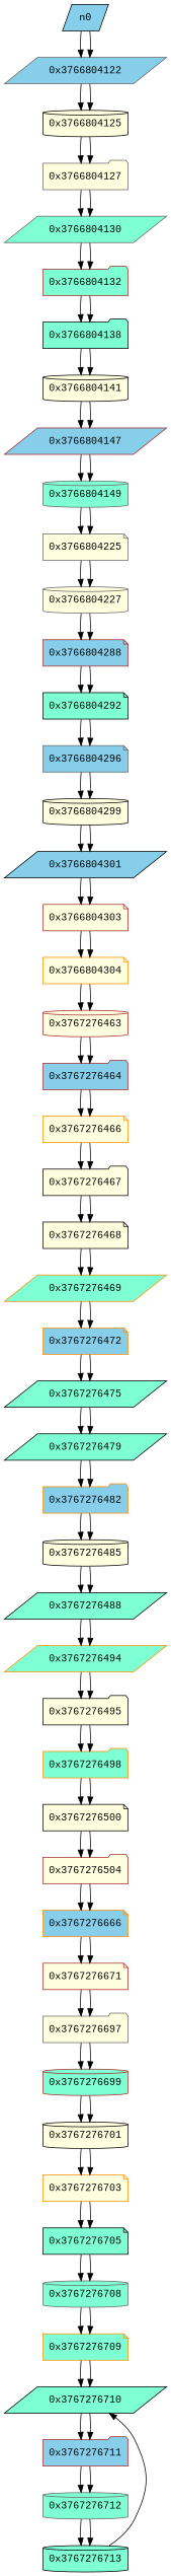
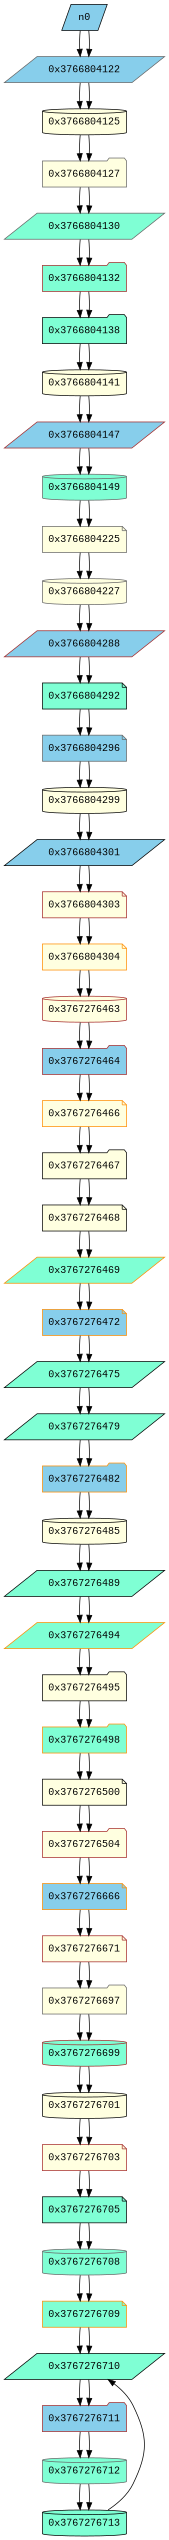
  digraph {
    fontname="Liberation Mono"
    node [color=black fillcolor=lightyellow fontname="Liberation Mono" shape=note style=filled]
    edge [fontname="Liberation Mono"]
    n1 [color=gray40 fillcolor=skyblue label="0x3766804122" shape=parallelogram]
    n2 [label="0x3766804125" shape=cylinder]
    n3 [color=gray40 label="0x3766804127" shape=folder]
    n4 [color=gray40 fillcolor=aquamarine label="0x3766804130" shape=parallelogram]
    n5 [color=brown fillcolor=aquamarine label="0x3766804132" shape=folder]
    n6 [fillcolor=aquamarine label="0x3766804138" shape=folder]
    n7 [label="0x3766804141" shape=cylinder]
    n8 [color=brown fillcolor=skyblue label="0x3766804147" shape=parallelogram]
    n9 [color=gray40 fillcolor=aquamarine label="0x3766804149" shape=cylinder]
    n10 [color=gray40 label="0x3766804225"]
    n11 [color=gray40 label="0x3766804227" shape=cylinder]
-   n12 [color=brown fillcolor=skyblue label="0x3766804288"]
+   n12 [color=brown fillcolor=skyblue label="0x3766804288" shape=parallelogram]
    n13 [fillcolor=aquamarine label="0x3766804292"]
    n14 [color=gray40 fillcolor=skyblue label="0x3766804296"]
    n15 [label="0x3766804299" shape=cylinder]
    n16 [fillcolor=skyblue label="0x3766804301" shape=parallelogram]
    n17 [color=brown label="0x3766804303"]
    n18 [color=darkorange label="0x3766804304"]
    n19 [color=brown label="0x3767276463" shape=cylinder]
    n20 [color=brown fillcolor=skyblue label="0x3767276464" shape=folder]
    n21 [color=darkorange label="0x3767276466"]
    n22 [label="0x3767276467" shape=folder]
    n23 [label="0x3767276468"]
    n24 [color=darkorange fillcolor=aquamarine label="0x3767276469" shape=parallelogram]
    n25 [color=darkorange fillcolor=skyblue label="0x3767276472"]
    n26 [fillcolor=aquamarine label="0x3767276475" shape=parallelogram]
    n27 [fillcolor=aquamarine label="0x3767276479" shape=parallelogram]
    n28 [color=darkorange fillcolor=skyblue label="0x3767276482" shape=folder]
    n29 [label="0x3767276485" shape=cylinder]
-   n30 [fillcolor=aquamarine label="0x3767276488" shape=parallelogram]
+   n30 [fillcolor=aquamarine label="0x3767276489" shape=parallelogram]
    n31 [color=darkorange fillcolor=aquamarine label="0x3767276494" shape=parallelogram]
    n32 [label="0x3767276495" shape=folder]
    n33 [color=darkorange fillcolor=aquamarine label="0x3767276498" shape=folder]
    n34 [label="0x3767276500"]
    n35 [color=brown label="0x3767276504" shape=folder]
    n36 [color=darkorange fillcolor=skyblue label="0x3767276666"]
    n37 [color=brown label="0x3767276671"]
    n38 [color=gray40 label="0x3767276697" shape=folder]
    n39 [color=brown fillcolor=aquamarine label="0x3767276699" shape=cylinder]
    n40 [label="0x3767276701" shape=cylinder]
-   n41 [color=darkorange label="0x3767276703"]
+   n41 [color=brown label="0x3767276703"]
    n42 [fillcolor=aquamarine label="0x3767276705"]
    n43 [color=gray40 fillcolor=aquamarine label="0x3767276708" shape=cylinder]
    n44 [color=darkorange fillcolor=aquamarine label="0x3767276709"]
    n45 [fillcolor=aquamarine label="0x3767276710" shape=parallelogram]
    n46 [color=brown fillcolor=skyblue label="0x3767276711" shape=folder]
    n47 [color=gray40 fillcolor=aquamarine label="0x3767276712" shape=cylinder]
    n48 [fillcolor=aquamarine label="0x3767276713" shape=cylinder]
    n0 [fillcolor=skyblue shape=parallelogram]
    n1 -> n2
    n1 -> n2
    n2 -> n3
    n2 -> n3
    n3 -> n4
    n3 -> n4
    n4 -> n5
    n4 -> n5
    n5 -> n6
    n5 -> n6
    n6 -> n7
    n6 -> n7
    n7 -> n8
    n7 -> n8
    n8 -> n9
    n8 -> n9
    n9 -> n10
    n9 -> n10
    n10 -> n11
    n10 -> n11
    n11 -> n12
    n11 -> n12
    n12 -> n13
    n12 -> n13
    n13 -> n14
    n13 -> n14
    n14 -> n15
    n14 -> n15
    n15 -> n16
    n15 -> n16
    n16 -> n17
    n16 -> n17
    n17 -> n18
    n17 -> n18
    n18 -> n19
    n18 -> n19
    n19 -> n20
    n19 -> n20
    n20 -> n21
    n20 -> n21
    n21 -> n22
    n21 -> n22
    n22 -> n23
    n22 -> n23
    n23 -> n24
    n23 -> n24
    n24 -> n25
    n24 -> n25
    n25 -> n26
    n25 -> n26
    n26 -> n27
    n26 -> n27
    n27 -> n28
    n27 -> n28
    n28 -> n29
    n28 -> n29
    n29 -> n30
    n29 -> n30
    n30 -> n31
    n30 -> n31
    n31 -> n32
    n31 -> n32
    n32 -> n33
    n32 -> n33
    n33 -> n34
    n33 -> n34
    n34 -> n35
    n34 -> n35
    n35 -> n36
    n35 -> n36
    n36 -> n37
    n36 -> n37
    n37 -> n38
    n37 -> n38
    n38 -> n39
    n38 -> n39
    n39 -> n40
    n39 -> n40
    n40 -> n41
    n40 -> n41
    n41 -> n42
    n41 -> n42
    n42 -> n43
    n42 -> n43
    n43 -> n44
    n43 -> n44
    n44 -> n45
    n44 -> n45
    n45 -> n46
    n45 -> n46
    n46 -> n47
    n46 -> n47
    n47 -> n48
    n47 -> n48
    n48 -> n45
    n0 -> n1
    n0 -> n1
  }
